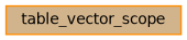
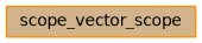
  digraph {
    rankdir=TB
-   n1 [color=darkorange fillcolor=tan fontname=Helvetica fontsize=10 height=0.2 label=table_vector_scope shape=box style=filled width=0.4]
+   n1 [color=darkorange fillcolor=tan fontname=Helvetica fontsize=10 height=0.2 label=scope_vector_scope shape=box style=filled width=0.4]
  }
